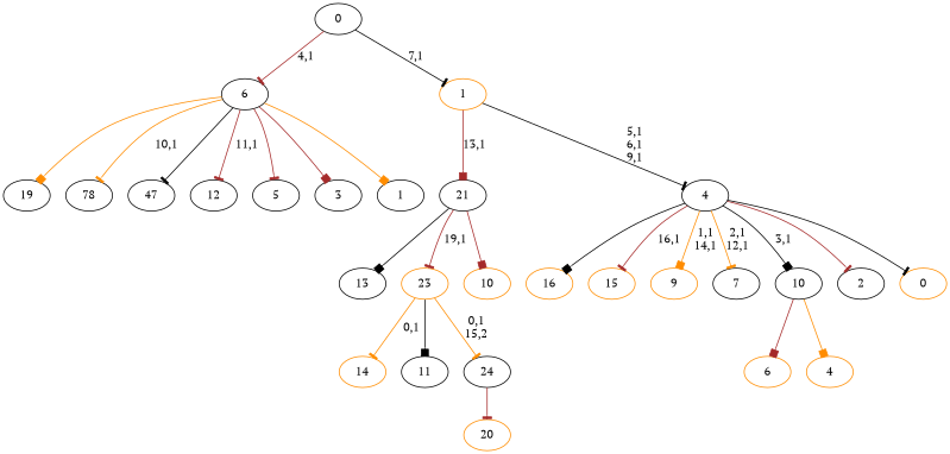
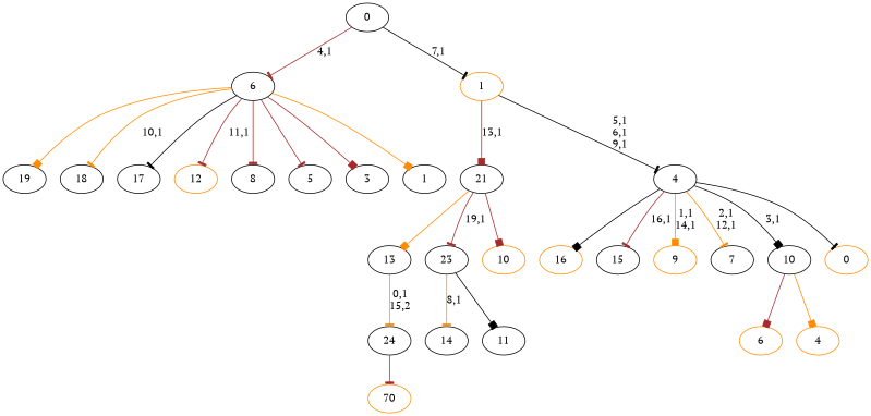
  digraph {
    fontname="PT Serif"
    node [color=black fontname="PT Serif"]
    edge [arrowhead=tee color=brown fontname="PT Serif"]
-   n1 [color=darkorange label=20]
+   n1 [color=darkorange label=70]
    n2 [label=19]
-   n3 [label=78]
-   n4 [label=47]
+   n3 [label=18]
+   n4 [label=17]
    n5 [color=darkorange label=16]
-   n6 [color=darkorange label=15]
-   n7 [color=darkorange label=14]
+   n6 [label=15]
+   n7 [label=14]
    n8 [label=13]
-   n9 [label=12]
+   n9 [color=darkorange label=12]
    n10 [label=11]
    24
-   23 [color=darkorange]
+   23
    n13 [color=darkorange label=10]
    21
    n15 [color=darkorange label=9]
+   n16 [label=8]
    n17 [label=7]
    n18 [color=darkorange label=6]
    n19 [label=5]
    n20 [color=darkorange label=4]
    10
    n22 [label=3]
-   n23 [label=2]
    n24 [label=1]
    6
    n26 [color=darkorange label=0]
    4
    1 [color=darkorange]
    0
    24 -> n1
-   23 -> n7 [color=darkorange label="0,1"]
+   23 -> n7 [color=darkorange label="8,1"]
    23 -> n10 [arrowhead=box color=black]
-   23 -> 24 [color=darkorange label="0,1\n15,2"]
-   21 -> n8 [arrowhead=box color=black]
+   n8 -> 24 [color=darkorange label="0,1\n15,2"]
+   21 -> n8 [arrowhead=box color=darkorange]
    21 -> 23 [label="19,1"]
    21 -> n13 [arrowhead=box]
    10 -> n18 [arrowhead=box]
    10 -> n20 [arrowhead=box color=darkorange]
    6 -> n2 [arrowhead=box color=darkorange]
    6 -> n3 [color=darkorange label="10,1"]
    6 -> n4 [color=black]
    6 -> n9 [label="11,1"]
+   6 -> n16
    6 -> n19
    6 -> n22 [arrowhead=box]
    6 -> n24 [arrowhead=box color=darkorange]
    4 -> n5 [arrowhead=box color=black]
    4 -> n6 [label="16,1"]
    4 -> n15 [arrowhead=box color=darkorange label="1,1\n14,1"]
    4 -> n17 [color=darkorange label="2,1\n12,1"]
    4 -> 10 [arrowhead=box color=black label="3,1"]
-   4 -> n23
    4 -> n26 [color=black]
    1 -> 21 [arrowhead=box label="13,1"]
    1 -> 4 [color=black label="5,1\n6,1\n9,1"]
    0 -> 6 [label="4,1"]
    0 -> 1 [color=black label="7,1"]
  }
